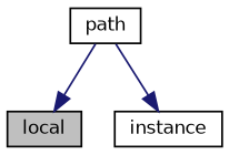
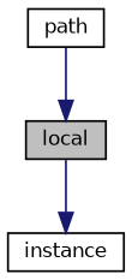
  digraph {
    rankdir=TB
    node [color=black fontname=Helvetica fontsize=10 shape=record]
    edge [color=midnightblue fontname=Helvetica fontsize=10 labelfontname=Helvetica labelfontsize=10 style=solid]
    n1 [fillcolor=grey75 fontcolor=black height=0.2 label=local style=filled width=0.4]
    n2 [height=0.2 label=instance width=0.4]
    n3 [height=0.2 label=path width=0.4]
-   n3 -> n2
+   n1 -> n2
    n3 -> n1
  }
